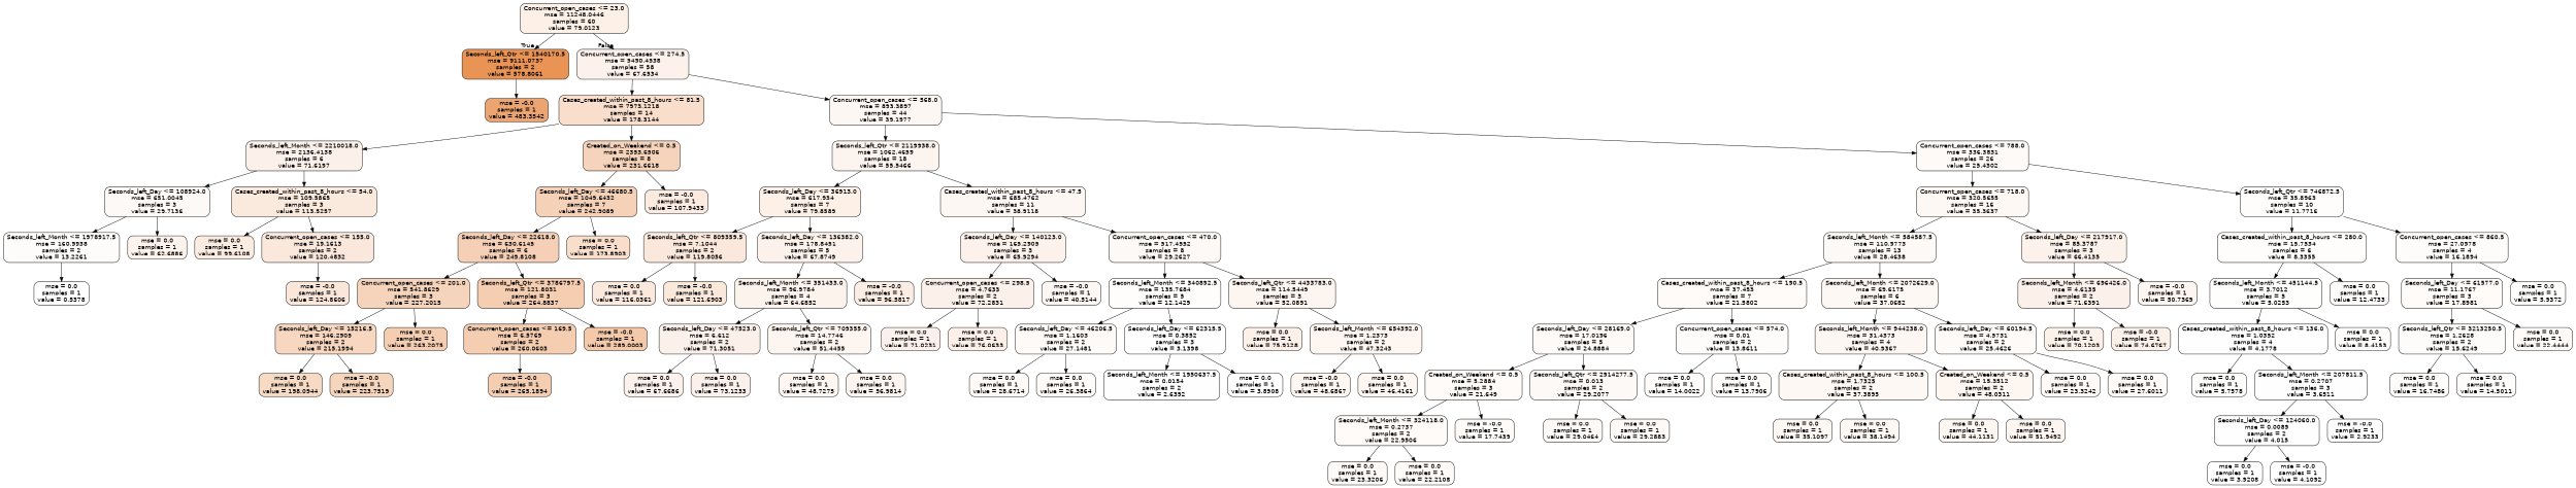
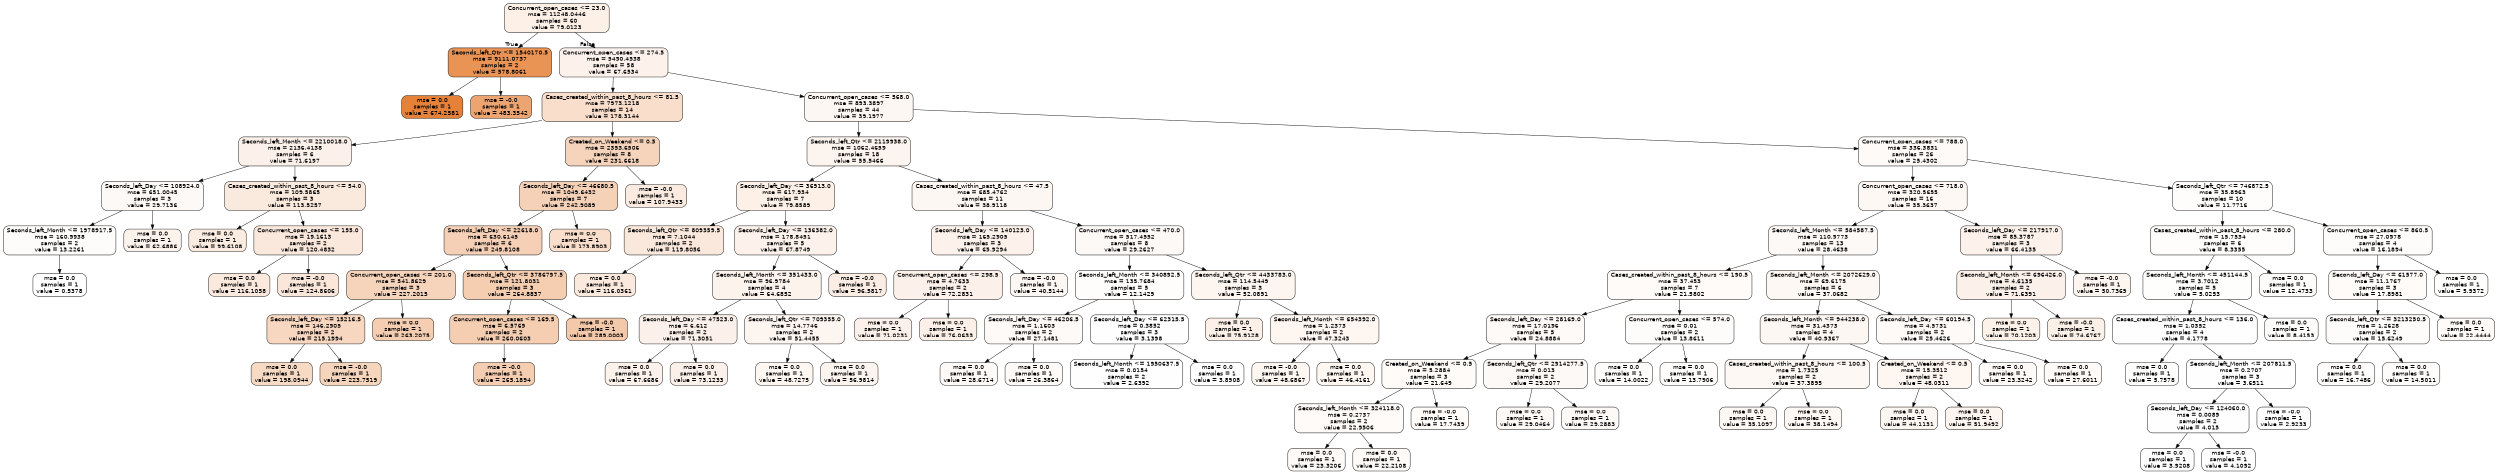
  digraph {
    node [color=black fillcolor="#e5813901" fontname=helvetica shape=box style="filled, rounded"]
    edge [fontname=helvetica]
    n1 [fillcolor="#e581391e" label="Concurrent_open_cases <= 23.0\nmse = 11248.0446\nsamples = 60\nvalue = 79.0123"]
    n2 [fillcolor="#e58139db" label="Seconds_left_Qtr <= 1540170.5\nmse = 9111.0737\nsamples = 2\nvalue = 578.8061"]
    n3 [fillcolor="#e5813919" label="Concurrent_open_cases <= 274.5\nmse = 5490.4538\nsamples = 58\nvalue = 67.6534"]
+   n4 [fillcolor="#e58139ff" label="mse = 0.0\nsamples = 1\nvalue = 674.2581"]
    n5 [fillcolor="#e58139b7" label="mse = -0.0\nsamples = 1\nvalue = 483.3542"]
    n6 [fillcolor="#e5813943" label="Cases_created_within_past_8_hours <= 81.5\nmse = 7973.1218\nsamples = 14\nvalue = 178.3144"]
    n7 [fillcolor="#e581390f" label="Concurrent_open_cases <= 568.0\nmse = 893.3897\nsamples = 44\nvalue = 39.1977"]
    n8 [fillcolor="#e581391b" label="Seconds_left_Month <= 2210018.0\nmse = 2136.4138\nsamples = 6\nvalue = 71.6197"]
    n9 [fillcolor="#e5813957" label="Created_on_Weekend <= 0.5\nmse = 2353.6506\nsamples = 8\nvalue = 231.6618"]
    n10 [fillcolor="#e5813915" label="Seconds_left_Qtr <= 2119938.0\nmse = 1062.4659\nsamples = 18\nvalue = 55.5466"]
    n11 [fillcolor="#e5813909" label="Concurrent_open_cases <= 788.0\nmse = 336.3831\nsamples = 26\nvalue = 25.4302"]
    n12 [fillcolor="#e581390b" label="Seconds_left_Day <= 108924.0\nmse = 651.0045\nsamples = 3\nvalue = 29.7136"]
    n13 [fillcolor="#e581392b" label="Cases_created_within_past_8_hours <= 54.0\nmse = 109.5865\nsamples = 3\nvalue = 113.5257"]
    n14 [fillcolor="#e581395c" label="Seconds_left_Day <= 46680.5\nmse = 1049.6432\nsamples = 7\nvalue = 242.9089"]
    n15 [fillcolor="#e5813929" label="mse = -0.0\nsamples = 1\nvalue = 107.9433"]
    n16 [fillcolor="#e5813905" label="Seconds_left_Month <= 1978917.5\nmse = 160.9938\nsamples = 2\nvalue = 13.2261"]
    n17 [fillcolor="#e5813918" label="mse = 0.0\nsamples = 1\nvalue = 62.6886"]
    n18 [fillcolor="#e5813925" label="mse = 0.0\nsamples = 1\nvalue = 99.6108"]
    n19 [fillcolor="#e581392d" label="Concurrent_open_cases <= 155.0\nmse = 19.1613\nsamples = 2\nvalue = 120.4832"]
    n20 [fillcolor="#e5813900" label="mse = 0.0\nsamples = 1\nvalue = 0.5378"]
+   n21 [fillcolor="#e581392c" label="mse = 0.0\nsamples = 1\nvalue = 116.1058"]
    n22 [fillcolor="#e581392f" label="mse = -0.0\nsamples = 1\nvalue = 124.8606"]
    n23 [fillcolor="#e581395e" label="Seconds_left_Day <= 22618.0\nmse = 630.6145\nsamples = 6\nvalue = 249.8108"]
    n24 [fillcolor="#e5813942" label="mse = 0.0\nsamples = 1\nvalue = 173.8903"]
    n25 [fillcolor="#e5813956" label="Concurrent_open_cases <= 201.0\nmse = 541.8629\nsamples = 3\nvalue = 227.2015"]
    n26 [fillcolor="#e5813964" label="Seconds_left_Qtr <= 3786797.5\nmse = 121.8031\nsamples = 3\nvalue = 264.8837"]
    n27 [fillcolor="#e5813951" label="Seconds_left_Day <= 15216.5\nmse = 146.2905\nsamples = 2\nvalue = 215.1994"]
    n28 [fillcolor="#e5813963" label="mse = 0.0\nsamples = 1\nvalue = 263.2075"]
    n29 [fillcolor="#e5813962" label="Concurrent_open_cases <= 169.5\nmse = 6.5769\nsamples = 2\nvalue = 260.0603"]
    n30 [fillcolor="#e581396d" label="mse = -0.0\nsamples = 1\nvalue = 289.0003"]
    n31 [fillcolor="#e581394b" label="mse = 0.0\nsamples = 1\nvalue = 198.0944"]
    n32 [fillcolor="#e5813954" label="mse = -0.0\nsamples = 1\nvalue = 223.7519"]
    n33 [fillcolor="#e5813964" label="mse = -0.0\nsamples = 1\nvalue = 265.1894"]
    n34 [fillcolor="#e581391e" label="Seconds_left_Day <= 36913.0\nmse = 617.934\nsamples = 7\nvalue = 79.8589"]
    n35 [fillcolor="#e581390f" label="Cases_created_within_past_8_hours <= 47.5\nmse = 685.4762\nsamples = 11\nvalue = 38.9118"]
    n36 [fillcolor="#e581390d" label="Concurrent_open_cases <= 718.0\nmse = 320.5655\nsamples = 16\nvalue = 35.3637"]
    n37 [fillcolor="#e5813904" label="Seconds_left_Qtr <= 746872.5\nmse = 35.8963\nsamples = 10\nvalue = 11.7716"]
    n38 [fillcolor="#e581392d" label="Seconds_left_Qtr <= 809359.5\nmse = 7.1044\nsamples = 2\nvalue = 119.8056"]
    n39 [fillcolor="#e5813919" label="Seconds_left_Day <= 136382.0\nmse = 178.8451\nsamples = 5\nvalue = 67.8749"]
    n40 [fillcolor="#e5813919" label="Seconds_left_Day <= 140123.0\nmse = 165.2905\nsamples = 3\nvalue = 65.9294"]
    n41 [fillcolor="#e581390b" label="Concurrent_open_cases <= 470.0\nmse = 517.4552\nsamples = 8\nvalue = 29.2627"]
    n42 [fillcolor="#e581392c" label="mse = 0.0\nsamples = 1\nvalue = 116.0361"]
-   n43 [fillcolor="#e581392e" label="mse = -0.0\nsamples = 1\nvalue = 121.6903"]
    n44 [fillcolor="#e5813918" label="Seconds_left_Month <= 351433.0\nmse = 96.9784\nsamples = 4\nvalue = 64.6852"]
    n45 [fillcolor="#e5813924" label="mse = -0.0\nsamples = 1\nvalue = 96.5817"]
    n46 [fillcolor="#e581391b" label="Seconds_left_Day <= 47523.0\nmse = 6.612\nsamples = 2\nvalue = 71.3051"]
    n47 [fillcolor="#e5813913" label="Seconds_left_Qtr <= 709355.0\nmse = 14.7746\nsamples = 2\nvalue = 51.4455"]
    n48 [fillcolor="#e5813919" label="mse = 0.0\nsamples = 1\nvalue = 67.6686"]
    n49 [fillcolor="#e581391b" label="mse = 0.0\nsamples = 1\nvalue = 73.1233"]
    n50 [fillcolor="#e5813912" label="mse = 0.0\nsamples = 1\nvalue = 48.7275"]
    n51 [fillcolor="#e5813915" label="mse = 0.0\nsamples = 1\nvalue = 56.9814"]
    n52 [fillcolor="#e581391b" label="Concurrent_open_cases <= 298.5\nmse = 4.7633\nsamples = 2\nvalue = 72.2831"]
    n53 [fillcolor="#e581390f" label="mse = -0.0\nsamples = 1\nvalue = 40.5144"]
    n54 [fillcolor="#e5813904" label="Seconds_left_Month <= 340892.5\nmse = 135.7684\nsamples = 5\nvalue = 12.1429"]
    n55 [fillcolor="#e5813914" label="Seconds_left_Qtr <= 4433783.0\nmse = 114.5449\nsamples = 3\nvalue = 52.0891"]
    n56 [fillcolor="#e581391b" label="mse = 0.0\nsamples = 1\nvalue = 71.0231"]
    n57 [fillcolor="#e581391d" label="mse = 0.0\nsamples = 1\nvalue = 76.0633"]
    n58 [fillcolor="#e581390a" label="Seconds_left_Day <= 46206.5\nmse = 1.1603\nsamples = 2\nvalue = 27.1481"]
    n59 [label="Seconds_left_Day <= 62315.5\nmse = 0.3852\nsamples = 3\nvalue = 3.1398"]
    n60 [fillcolor="#e581391d" label="mse = 0.0\nsamples = 1\nvalue = 75.9128"]
    n61 [fillcolor="#e5813912" label="Seconds_left_Month <= 654392.0\nmse = 1.2373\nsamples = 2\nvalue = 47.3243"]
    n62 [fillcolor="#e581390b" label="mse = 0.0\nsamples = 1\nvalue = 28.6714"]
    n63 [fillcolor="#e581390a" label="mse = 0.0\nsamples = 1\nvalue = 26.3864"]
    n64 [label="Seconds_left_Month <= 1950637.5\nmse = 0.0154\nsamples = 2\nvalue = 2.6392"]
    n65 [label="mse = 0.0\nsamples = 1\nvalue = 3.8908"]
    n66 [fillcolor="#e5813912" label="mse = -0.0\nsamples = 1\nvalue = 48.6867"]
    n67 [fillcolor="#e5813911" label="mse = 0.0\nsamples = 1\nvalue = 46.4161"]
    n68 [fillcolor="#e581390b" label="Seconds_left_Month <= 584587.5\nmse = 110.9773\nsamples = 13\nvalue = 28.4638"]
    n69 [fillcolor="#e5813919" label="Seconds_left_Day <= 217917.0\nmse = 85.3787\nsamples = 3\nvalue = 66.4135"]
    n70 [fillcolor="#e5813903" label="Cases_created_within_past_8_hours <= 280.0\nmse = 15.7534\nsamples = 6\nvalue = 8.3355"]
    n71 [fillcolor="#e5813906" label="Concurrent_open_cases <= 860.5\nmse = 27.0978\nsamples = 4\nvalue = 16.1894"]
    n72 [fillcolor="#e5813908" label="Cases_created_within_past_8_hours <= 190.5\nmse = 37.453\nsamples = 7\nvalue = 21.5802"]
    n73 [fillcolor="#e581390e" label="Seconds_left_Month <= 2072629.0\nmse = 69.6175\nsamples = 6\nvalue = 37.0682"]
    n74 [fillcolor="#e581391b" label="Seconds_left_Month <= 696426.0\nmse = 4.6135\nsamples = 2\nvalue = 71.6391"]
    n75 [fillcolor="#e5813913" label="mse = -0.0\nsamples = 1\nvalue = 50.7369"]
    n76 [fillcolor="#e5813909" label="Seconds_left_Day <= 28169.0\nmse = 17.0196\nsamples = 5\nvalue = 24.8884"]
    n77 [fillcolor="#e5813905" label="Concurrent_open_cases <= 574.0\nmse = 0.01\nsamples = 2\nvalue = 13.8611"]
    n78 [fillcolor="#e581390f" label="Seconds_left_Month <= 944238.0\nmse = 31.4373\nsamples = 4\nvalue = 40.9367"]
    n79 [fillcolor="#e5813909" label="Seconds_left_Day <= 60194.5\nmse = 4.5731\nsamples = 2\nvalue = 25.4626"]
    n80 [fillcolor="#e5813908" label="Created_on_Weekend <= 0.5\nmse = 5.2884\nsamples = 3\nvalue = 21.649"]
    n81 [fillcolor="#e581390b" label="Seconds_left_Qtr <= 2914277.5\nmse = 0.013\nsamples = 2\nvalue = 29.2077"]
    n82 [fillcolor="#e5813905" label="mse = 0.0\nsamples = 1\nvalue = 14.0022"]
    n83 [fillcolor="#e5813905" label="mse = 0.0\nsamples = 1\nvalue = 13.7906"]
    n84 [fillcolor="#e5813908" label="Seconds_left_Month <= 324118.0\nmse = 0.2737\nsamples = 2\nvalue = 22.9506"]
    n85 [fillcolor="#e5813907" label="mse = -0.0\nsamples = 1\nvalue = 17.7439"]
    n86 [fillcolor="#e581390b" label="mse = 0.0\nsamples = 1\nvalue = 29.0464"]
    n87 [fillcolor="#e581390b" label="mse = 0.0\nsamples = 1\nvalue = 29.2883"]
    n88 [fillcolor="#e5813909" label="mse = 0.0\nsamples = 1\nvalue = 23.3206"]
    n89 [fillcolor="#e5813908" label="mse = 0.0\nsamples = 1\nvalue = 22.2108"]
    n90 [fillcolor="#e581390e" label="Cases_created_within_past_8_hours <= 100.5\nmse = 1.7325\nsamples = 2\nvalue = 37.3895"]
    n91 [fillcolor="#e5813912" label="Created_on_Weekend <= 0.5\nmse = 15.3512\nsamples = 2\nvalue = 48.0311"]
    n92 [fillcolor="#e5813909" label="mse = 0.0\nsamples = 1\nvalue = 23.3242"]
    n93 [fillcolor="#e581390a" label="mse = 0.0\nsamples = 1\nvalue = 27.6011"]
    n94 [fillcolor="#e581390d" label="mse = 0.0\nsamples = 1\nvalue = 35.1097"]
    n95 [fillcolor="#e581390e" label="mse = 0.0\nsamples = 1\nvalue = 38.1494"]
    n96 [fillcolor="#e5813910" label="mse = 0.0\nsamples = 1\nvalue = 44.1131"]
    n97 [fillcolor="#e5813913" label="mse = 0.0\nsamples = 1\nvalue = 51.9492"]
    n98 [fillcolor="#e581391a" label="mse = 0.0\nsamples = 1\nvalue = 70.1203"]
    n99 [fillcolor="#e581391c" label="mse = -0.0\nsamples = 1\nvalue = 74.6767"]
    n100 [fillcolor="#e5813902" label="Seconds_left_Month <= 451144.5\nmse = 3.7012\nsamples = 5\nvalue = 5.0253"]
    n101 [fillcolor="#e5813905" label="mse = 0.0\nsamples = 1\nvalue = 12.4733"]
    n102 [fillcolor="#e5813907" label="Seconds_left_Day <= 61577.0\nmse = 11.1767\nsamples = 3\nvalue = 17.8981"]
    n103 [fillcolor="#e5813902" label="mse = 0.0\nsamples = 1\nvalue = 5.9372"]
    n104 [label="Cases_created_within_past_8_hours <= 136.0\nmse = 1.0352\nsamples = 4\nvalue = 4.1778"]
    n105 [fillcolor="#e5813903" label="mse = 0.0\nsamples = 1\nvalue = 8.4153"]
    n106 [fillcolor="#e5813902" label="mse = 0.0\nsamples = 1\nvalue = 5.7578"]
    n107 [label="Seconds_left_Month <= 207811.5\nmse = 0.2707\nsamples = 3\nvalue = 3.6511"]
    n108 [label="Seconds_left_Day <= 124060.0\nmse = 0.0089\nsamples = 2\nvalue = 4.015"]
    n109 [label="mse = -0.0\nsamples = 1\nvalue = 2.9233"]
    n110 [label="mse = 0.0\nsamples = 1\nvalue = 3.9208"]
    n111 [label="mse = -0.0\nsamples = 1\nvalue = 4.1092"]
    n112 [fillcolor="#e5813906" label="Seconds_left_Qtr <= 3213250.5\nmse = 1.2628\nsamples = 2\nvalue = 15.6249"]
    n113 [fillcolor="#e5813908" label="mse = 0.0\nsamples = 1\nvalue = 22.4444"]
    n114 [fillcolor="#e5813906" label="mse = 0.0\nsamples = 1\nvalue = 16.7486"]
    n115 [fillcolor="#e5813905" label="mse = 0.0\nsamples = 1\nvalue = 14.5011"]
    n1 -> n2 [headlabel=True labelangle=45 labeldistance=2.5]
    n1 -> n3 [headlabel=False labelangle=-45 labeldistance=2.5]
+   n2 -> n4
    n2 -> n5
    n3 -> n6
    n3 -> n7
    n6 -> n8
    n6 -> n9
    n7 -> n10
    n7 -> n11
    n8 -> n12
    n8 -> n13
    n9 -> n14
    n9 -> n15
    n10 -> n34
    n10 -> n35
    n11 -> n36
    n11 -> n37
    n12 -> n16
    n12 -> n17
    n13 -> n18
    n13 -> n19
    n14 -> n23
    n14 -> n24
    n16 -> n20
+   n19 -> n21
    n19 -> n22
    n23 -> n25
    n23 -> n26
    n25 -> n27
    n25 -> n28
    n26 -> n29
    n26 -> n30
    n27 -> n31
    n27 -> n32
    n29 -> n33
    n34 -> n38
    n34 -> n39
    n35 -> n40
    n35 -> n41
    n36 -> n68
    n36 -> n69
    n37 -> n70
    n37 -> n71
    n38 -> n42
-   n38 -> n43
    n39 -> n44
    n39 -> n45
    n40 -> n52
    n40 -> n53
    n41 -> n54
    n41 -> n55
    n44 -> n46
    n44 -> n47
    n46 -> n48
    n46 -> n49
    n47 -> n50
    n47 -> n51
    n52 -> n56
    n52 -> n57
    n54 -> n58
    n54 -> n59
    n55 -> n60
    n55 -> n61
    n58 -> n62
    n58 -> n63
    n59 -> n64
    n59 -> n65
    n61 -> n66
    n61 -> n67
    n68 -> n72
    n68 -> n73
    n69 -> n74
    n69 -> n75
    n70 -> n100
    n70 -> n101
    n71 -> n102
    n71 -> n103
    n72 -> n76
    n72 -> n77
    n73 -> n78
    n73 -> n79
    n74 -> n98
    n74 -> n99
    n76 -> n80
    n76 -> n81
    n77 -> n82
    n77 -> n83
    n78 -> n90
    n78 -> n91
    n79 -> n92
    n79 -> n93
    n80 -> n84
    n80 -> n85
    n81 -> n86
    n81 -> n87
    n84 -> n88
    n84 -> n89
    n90 -> n94
    n90 -> n95
    n91 -> n96
    n91 -> n97
    n100 -> n104
    n100 -> n105
    n102 -> n112
    n102 -> n113
    n104 -> n106
    n104 -> n107
    n107 -> n108
    n107 -> n109
    n108 -> n110
    n108 -> n111
    n112 -> n114
    n112 -> n115
  }
